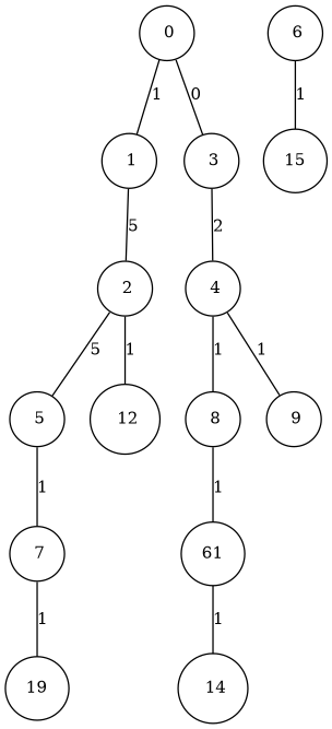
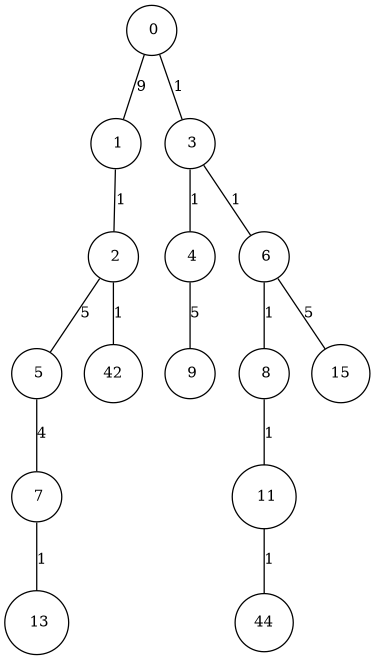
  graph {
    fixedsize="true;"
    node [color=black fontsize=12 hight=.12 shape=circle]
    edge [fontsize=12]
    n1 [label=" 0" width=.12]
    n2 [label=" 1" width=.12]
    n3 [label=" 3" width=.12]
    n4 [label=" 2" width=.12]
    n5 [label=" 4" width=.12]
    n6 [label=" 6" width=.12]
    n7 [label=" 5" width=.12]
-   n8 [label=" 12" width=.12]
+   n8 [label=42 width=.12]
    n9 [label=" 7" width=.12]
    n10 [label=" 8" width=.12]
    n11 [label=" 9" width=.12]
    n12 [label=15 width=.12]
-   n13 [label=61 width=.12]
-   n14 [label=19 width=.12]
-   n15 [label=" 14" width=.12]
-   n1 -- n2 [label=1]
-   n1 -- n3 [label=0]
-   n2 -- n4 [label=5]
-   n3 -- n5 [label=2]
+   n13 [label=" 11" width=.12]
+   n14 [label=" 13" width=.12]
+   n15 [label=44 width=.12]
+   n1 -- n2 [label=9]
+   n1 -- n3 [label=1]
+   n2 -- n4 [label=1]
+   n3 -- n5 [label=1]
+   n3 -- n6 [label=1]
    n4 -- n7 [label=5]
    n4 -- n8 [label=1]
-   n5 -- n10 [label=1]
-   n5 -- n11 [label=1]
-   n6 -- n12 [label=1]
-   n7 -- n9 [label=1]
+   n6 -- n10 [label=1]
+   n5 -- n11 [label=5]
+   n6 -- n12 [label=5]
+   n7 -- n9 [label=4]
    n9 -- n14 [label=1]
    n10 -- n13 [label=1]
    n13 -- n15 [label=1]
  }
